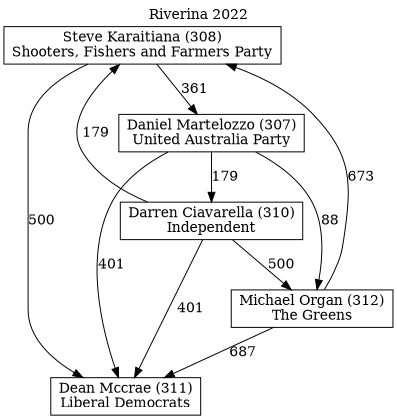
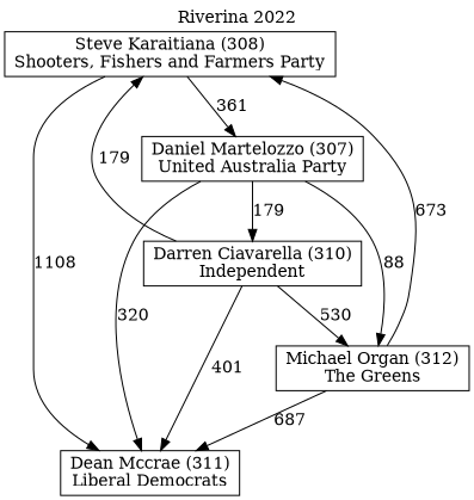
  digraph {
    fontname="DejaVu Serif"
    label="Riverina 2022"
    labelloc=t
    mclimit=10
    node [fontname="DejaVu Serif" shape=box]
    edge [fontname="DejaVu Serif"]
    n1 [label="Steve Karaitiana (308)\nShooters, Fishers and Farmers Party"]
    n2 [label="Dean Mccrae (311)\nLiberal Democrats"]
    n3 [label="Daniel Martelozzo (307)\nUnited Australia Party"]
    n4 [label="Michael Organ (312)\nThe Greens"]
    n5 [label="Darren Ciavarella (310)\nIndependent"]
-   n1 -> n2 [label=500]
+   n1 -> n2 [label=1108]
    n1 -> n3 [label=361]
-   n3 -> n2 [label=401]
+   n3 -> n2 [label=320]
    n3 -> n4 [label=88]
    n3 -> n5 [label=179]
    n4 -> n1 [label=673]
    n4 -> n2 [label=687]
    n5 -> n1 [label=179]
    n5 -> n2 [label=401]
-   n5 -> n4 [label=500]
+   n5 -> n4 [label=530]
  }
